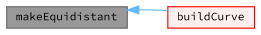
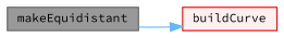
  digraph {
    rankdir=LR
    fontname="Source Code Pro"
    node [fontname="Source Code Pro" fontsize=10 shape=box style=filled]
    n1 [color=gray40 fillcolor=grey60 fontcolor=black height=0.2 label=makeEquidistant width=0.4]
    n2 [color=red fillcolor="#FFF0F0" height=0.2 label=buildCurve width=0.4]
-   n2 -> n1 [color=steelblue1 fontname="Source Code Pro" fontsize=10 labelfontname=Helvetica labelfontsize=10 style=solid]
+   n1 -> n2 [color=steelblue1 fontname="Source Code Pro" fontsize=10 labelfontname=Helvetica labelfontsize=10 style=solid]
  }
